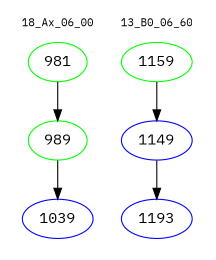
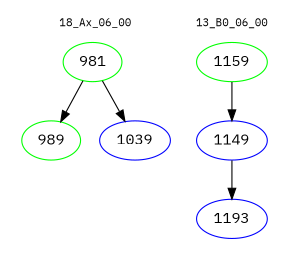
  digraph {
    fontname="IBM Plex Mono"
    node [color=green fontname="IBM Plex Mono"]
    edge [color=black fontname="IBM Plex Mono"]
    n1 [label=989]
    n2 [label=981]
    n3 [color=blue label=1039]
    n4 [label=1159]
    n5 [color=blue label=1149]
    n6 [color=blue label=1193]
    subgraph cluster_1 {
      color=white
      fontsize=10
      label="18_Ax_06_00"
      n1
      n2
      n3
    }
    subgraph cluster_2 {
      color=white
      fontsize=10
-     label="13_B0_06_60"
+     label="13_B0_06_00"
      n4
      n5
      n6
    }
    n2 -> n1
-   n1 -> n3
+   n2 -> n3
    n4 -> n5
    n5 -> n6
  }
